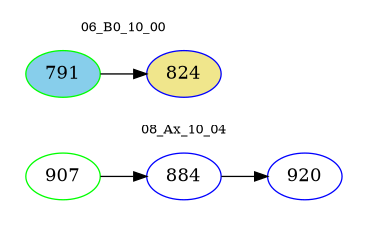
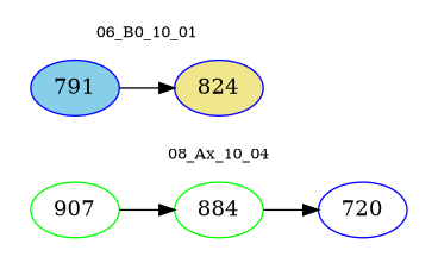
  digraph {
    rankdir=LR
    node [color=green fillcolor=white style=filled]
    edge [color=black]
    n1 [label=907]
-   n2 [color=blue label=884]
-   n3 [color=blue label=920]
-   n4 [fillcolor=skyblue label=791]
+   n2 [label=884]
+   n3 [color=blue label=720]
+   n4 [color=blue fillcolor=skyblue label=791]
    n5 [color=blue fillcolor=khaki label=824]
    subgraph cluster_1 {
      color=white
      fontsize=10
      label="08_Ax_10_04"
      n1
      n2
      n3
    }
    subgraph cluster_2 {
      color=white
      fontsize=10
-     label="06_B0_10_00"
+     label="06_B0_10_01"
      n4
      n5
    }
    n1 -> n2
    n2 -> n3
    n4 -> n5
  }
